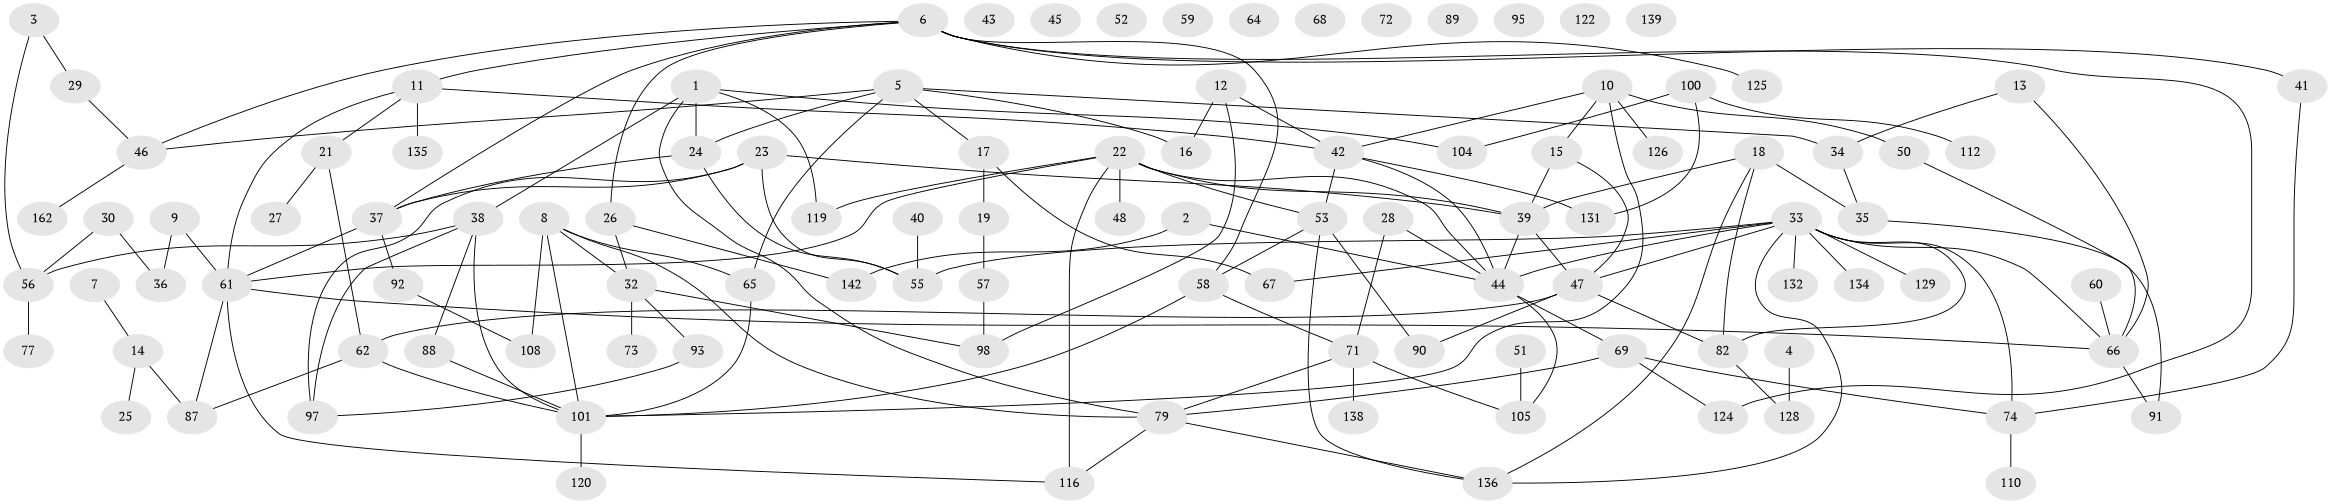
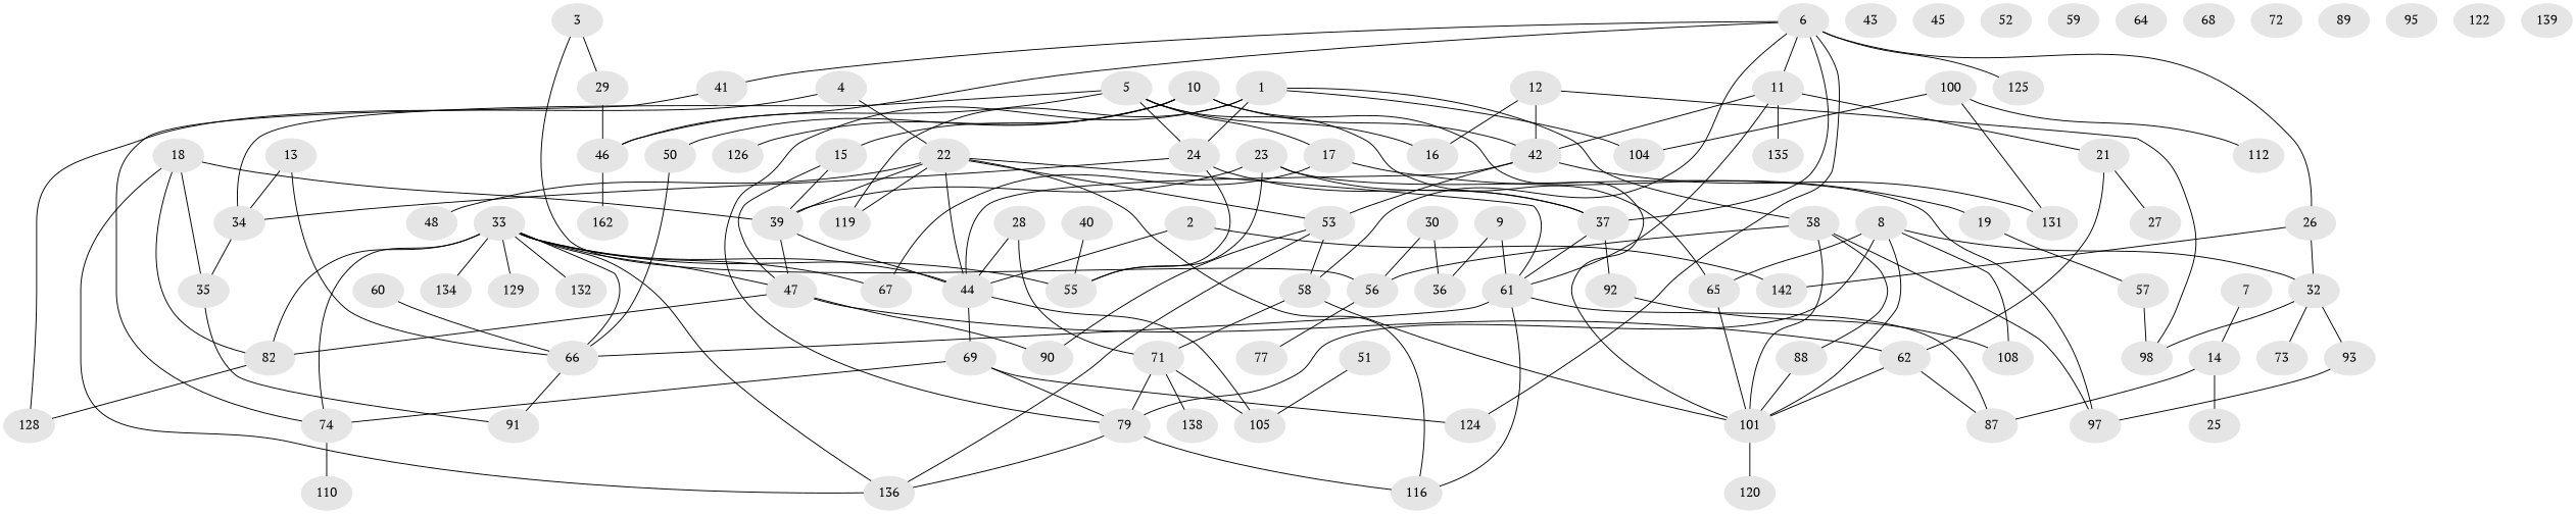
  graph {
    fontname="PT Serif"
    node [color=gray90 fontname="PT Serif" style=filled]
    edge [fontname="PT Serif"]
    1
    24
    38 [super="+54"]
    79 [super="+141"]
    104 [super="+107"]
    119
    34 [super="+80"]
    37 [super="+111"]
    55
    56 [super="+109"]
    101
    97
    88
    136
    116
    44 [super="+137"]
    69 [super="+106"]
    105
    2
    142
    3
    29
    46
    77
    4 [super="+63"]
    22 [super="+84"]
    128
    61 [super="+117"]
    39 [super="+94"]
    48
    53 [super="+81"]
    5 [super="+121"]
    16 [super="+49"]
    17
    65
    19 [super="+118"]
    67
    35
    n39 [label=162]
    6 [super="+20"]
    11 [super="+96"]
    26
    41
    58
    124
    125
    42 [super="+85"]
    21
    135
    32 [super="+113"]
    92
    74
    71 [super="+123"]
    14 [super="+103"]
    25
    87 [super="+133"]
    7
    8 [super="+76"]
    108 [super="+127"]
    98 [super="+99"]
    73
    93
    120
    36 [super="+140"]
    9
    66 [super="+78"]
    10 [super="+31"]
    15
    50
    126
    47 [super="+114"]
    131
    27 [super="+83"]
    62 [super="+75"]
    12
    13
    91
    82 [super="+86"]
    90
    57 [super="+70"]
    18
    23 [super="+115"]
    28
    138
    30
    33 [super="+130"]
    129
    132
    134
    110
    40
    43
    45
    51
    52
    59
    60
    64
    68
    72
    89
    95
    100
    112
    122
    139
    1 -- 24
    1 -- 38
    1 -- 79
    1 -- 104
    1 -- 119
+   24 -- 34
    24 -- 37
    24 -- 55
    38 -- 56
    38 -- 101
    38 -- 97
    38 -- 88
    79 -- 136
    79 -- 116
    34 -- 35
    37 -- 61
    37 -- 92
    56 -- 77
    101 -- 120
    88 -- 101
    44 -- 69
    44 -- 105
    69 -- 79
    69 -- 124
    69 -- 74
    2 -- 44
    2 -- 142
    3 -- 56
    3 -- 29
    29 -- 46
    46 -- n39
+   4 -- 22
    4 -- 128
    22 -- 119
    22 -- 116
    22 -- 44
    22 -- 61
    22 -- 39
    22 -- 48
    22 -- 53
    61 -- 116
    61 -- 87
    61 -- 66
    39 -- 44
    39 -- 47
    53 -- 136
    53 -- 58
    53 -- 90
    5 -- 24
    5 -- 34
    5 -- 46
    5 -- 16
    5 -- 17
    5 -- 65
    17 -- 19
    17 -- 67
    65 -- 101
    19 -- 57
    35 -- 91
    6 -- 37
    6 -- 46
    6 -- 11
    6 -- 26
    6 -- 41
    6 -- 58
    6 -- 124
    6 -- 125
    11 -- 61
    11 -- 42
    11 -- 21
    11 -- 135
    26 -- 142
    26 -- 32
    41 -- 74
    58 -- 101
    58 -- 71
    42 -- 44
    42 -- 53
    42 -- 131
    21 -- 27
    21 -- 62
    32 -- 98
    32 -- 73
    32 -- 93
    92 -- 108
    74 -- 110
    71 -- 79
    71 -- 105
    71 -- 138 [weight=2]
    14 -- 25
    14 -- 87 [weight=2]
    7 -- 14
    8 -- 79
    8 -- 101
    8 -- 65
    8 -- 32
    8 -- 108
    93 -- 97
    9 -- 61
    9 -- 36
    66 -- 91
    10 -- 101
    10 -- 42
    10 -- 15
    10 -- 50
    10 -- 126
    15 -- 39
    15 -- 47
    50 -- 66
    47 -- 62
    47 -- 82
    47 -- 90
    62 -- 101
    62 -- 87
    12 -- 16
    12 -- 42
    12 -- 98
    13 -- 34
    13 -- 66
    82 -- 128
    57 -- 98
    18 -- 136
    18 -- 39
    18 -- 35
    18 -- 82
    23 -- 37
    23 -- 55
    23 -- 97
    23 -- 39
    28 -- 44
    28 -- 71
    30 -- 56
    30 -- 36
    33 -- 55
    33 -- 136
    33 -- 44
    33 -- 67
    33 -- 74
    33 -- 66
    33 -- 47
    33 -- 82
    33 -- 129
    33 -- 132
    33 -- 134
    40 -- 55
    51 -- 105
    60 -- 66
    100 -- 104
    100 -- 131
    100 -- 112
  }
